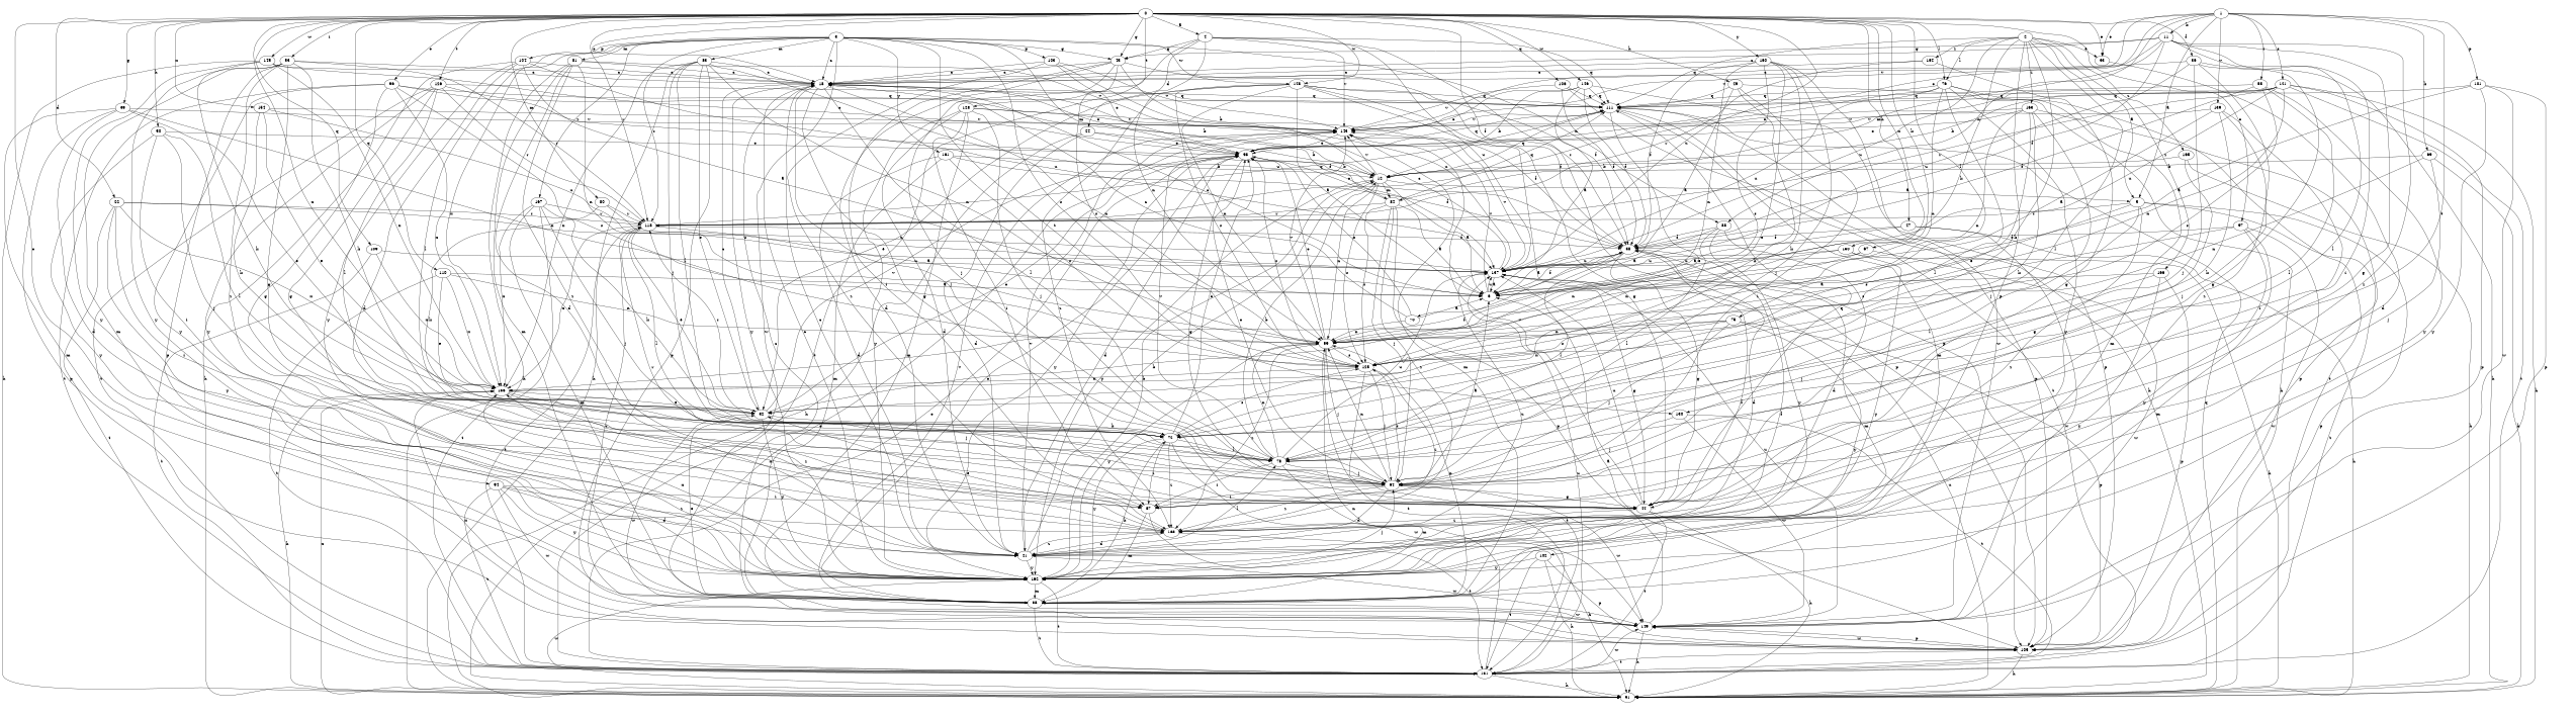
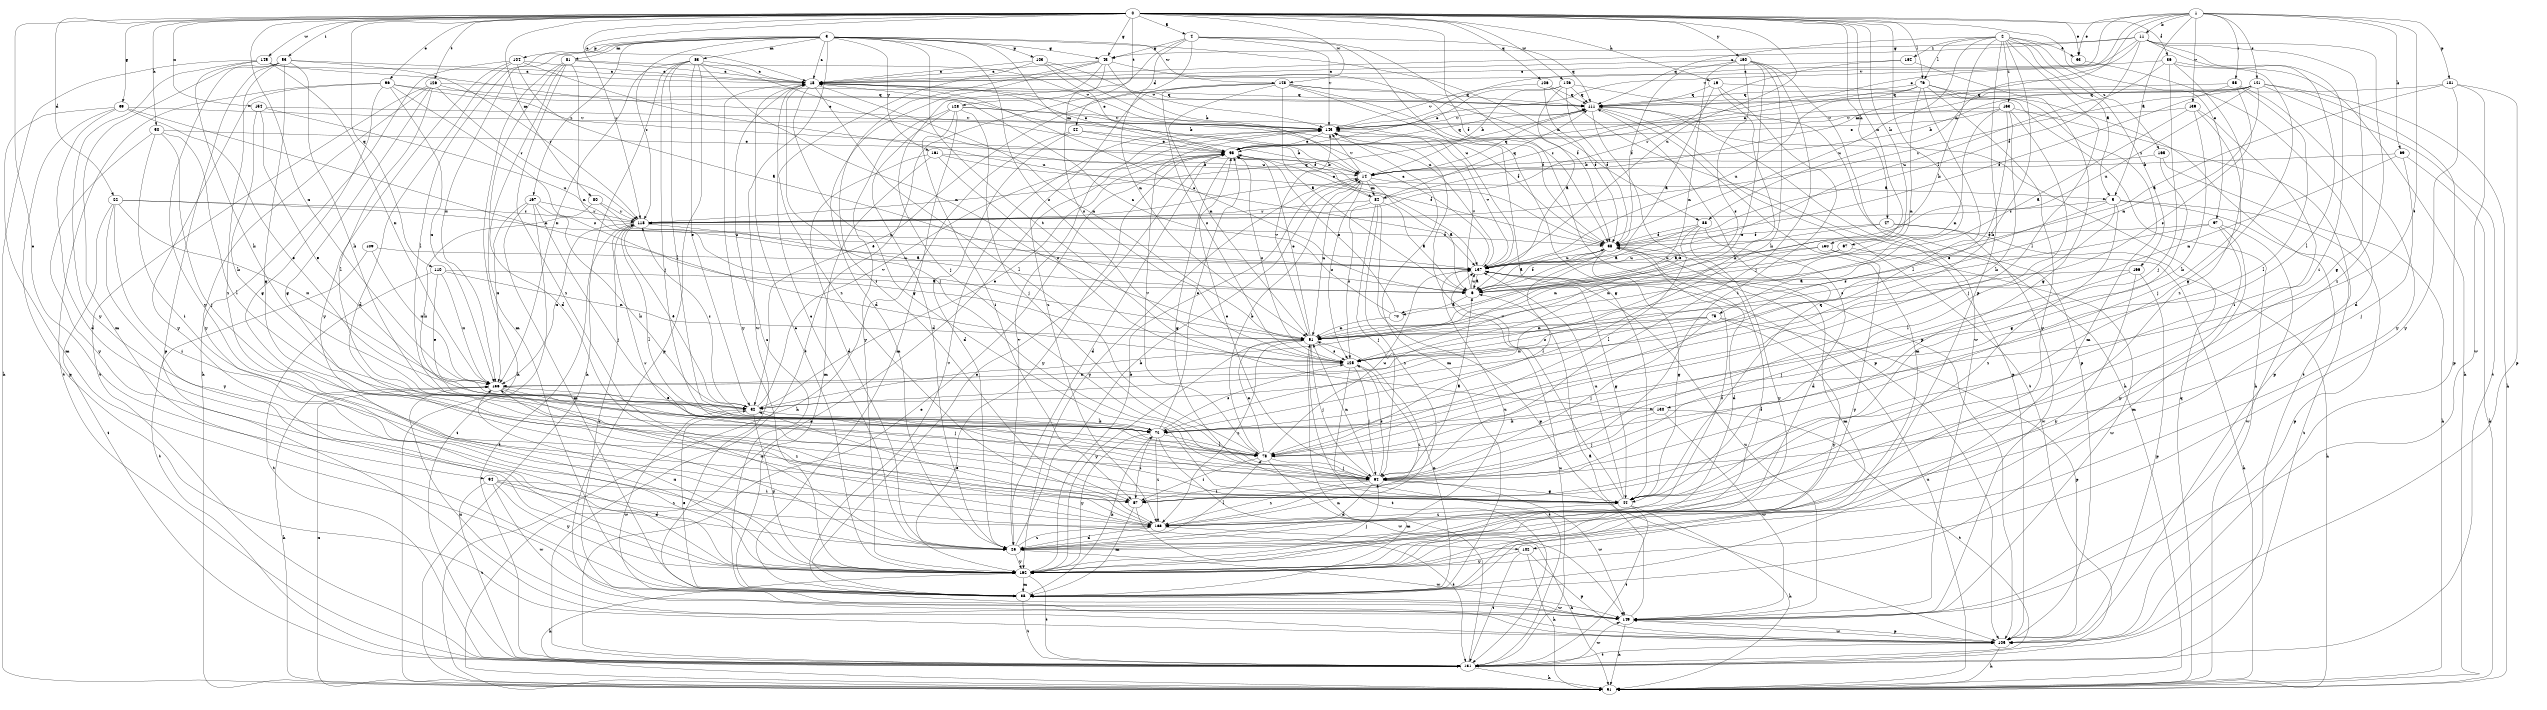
  strict digraph {
    0
    4
    18
    22
    n5 [label=33]
    36
    38
    39
    43
    47
-   49
+   49 [label=19]
    50
    53
    67
    75
    76
    80
    94
    96
    97
    106
    109
    110
    118
    126
    128
    137
    145
    146
    148
    150
    154
    156
    160
    143
    111
    24
-   91 [label=99]
+   91
    105
    131
    98
    78
    44
    162
    64
    57
-   25 [label=21]
+   25
    168
    51
    6
    85
    32
    125
-   12
+   12 [label=14]
    149
    72
    1
    5
    11
    55
    69
    88
    101
    121
    130
    139
    84
    2
    70
    102
    163
    164
    165
    166
    3
    81
    83
    103
    104
    161
    167
    0 -> 4 [label=a]
    0 -> 18 [label=c]
    0 -> 22 [label=d]
    0 -> n5 [label=e]
    0 -> 36 [label=f]
    0 -> 38 [label=f]
    0 -> 39 [label=g]
    0 -> 43 [label=g]
    0 -> 47 [label=h]
    0 -> 49 [label=h]
    0 -> 50 [label=h]
    0 -> 53 [label=i]
    0 -> 67 [label=k]
    0 -> 75 [label=l]
    0 -> 76 [label=l]
    0 -> 80 [label=m]
    0 -> 94 [label=o]
    0 -> 96 [label=o]
    0 -> 97 [label=o]
    0 -> 106 [label=q]
-   0 -> 109 [label=q]
    0 -> 110 [label=q]
    0 -> 118 [label=r]
    0 -> 126 [label=t]
    0 -> 128 [label=t]
    0 -> 137 [label=u]
    0 -> 145 [label=w]
    0 -> 146 [label=w]
    0 -> 148 [label=w]
    0 -> 150 [label=x]
    0 -> 154 [label=x]
    0 -> 156 [label=x]
    0 -> 160 [label=y]
    4 -> 43 [label=g]
    4 -> 137 [label=u]
    4 -> 143 [label=v]
    4 -> 111 [label=q]
    4 -> 24 [label=d]
    4 -> 91 [label=n]
    4 -> 105 [label=p]
    4 -> 131 [label=t]
    18 -> 111 [label=q]
    18 -> 91 [label=n]
    18 -> 98 [label=o]
    18 -> 78 [label=l]
    18 -> 44 [label=g]
    18 -> 162 [label=y]
    18 -> 64 [label=j]
    22 -> 118 [label=r]
    22 -> 137 [label=u]
    22 -> 156 [label=x]
    22 -> 131 [label=t]
    22 -> 162 [label=y]
    22 -> 57 [label=i]
    n5 -> 25 [label=d]
    36 -> 18 [label=c]
    36 -> 137 [label=u]
    36 -> 44 [label=g]
    36 -> 64 [label=j]
    36 -> 168 [label=z]
    36 -> 51 [label=h]
    38 -> 137 [label=u]
    38 -> 78 [label=l]
    38 -> 44 [label=g]
    38 -> 25 [label=d]
    38 -> 6 [label=a]
    38 -> 85 [label=m]
    39 -> 143 [label=v]
    39 -> 91 [label=n]
    39 -> 105 [label=p]
    39 -> 25 [label=d]
    39 -> 85 [label=m]
    39 -> 32 [label=e]
    43 -> 18 [label=c]
    43 -> 38 [label=f]
    43 -> 64 [label=j]
    43 -> 57 [label=i]
    43 -> 25 [label=d]
    43 -> 125 [label=s]
    43 -> 12 [label=b]
    47 -> 38 [label=f]
    47 -> 51 [label=h]
    47 -> 6 [label=a]
    47 -> 149 [label=w]
    49 -> 111 [label=q]
    49 -> 57 [label=i]
    49 -> 51 [label=h]
    49 -> 6 [label=a]
    49 -> 72 [label=k]
    50 -> 98 [label=o]
    50 -> 78 [label=l]
    50 -> 162 [label=y]
    50 -> 64 [label=j]
    50 -> 57 [label=i]
    53 -> 18 [label=c]
    53 -> 118 [label=r]
    53 -> 105 [label=p]
    53 -> 44 [label=g]
-   53 -> 162 [label=y]
+   53 -> 102 [label=y]
    53 -> 168 [label=z]
    53 -> 85 [label=m]
    53 -> 72 [label=k]
    67 -> 137 [label=u]
    67 -> 91 [label=n]
    67 -> 149 [label=w]
    75 -> 156 [label=x]
    75 -> 91 [label=n]
    75 -> 105 [label=p]
    75 -> 162 [label=y]
    75 -> 64 [label=j]
    75 -> 125 [label=s]
    76 -> 118 [label=r]
    76 -> 137 [label=u]
    76 -> 111 [label=q]
    76 -> 91 [label=n]
    76 -> 131 [label=t]
    76 -> 78 [label=l]
    76 -> 162 [label=y]
    76 -> 85 [label=m]
    80 -> 118 [label=r]
    80 -> 137 [label=u]
    80 -> 72 [label=k]
    94 -> 131 [label=t]
    94 -> 162 [label=y]
    94 -> 57 [label=i]
    94 -> 25 [label=d]
    94 -> 168 [label=z]
    94 -> 149 [label=w]
    96 -> 38 [label=f]
    96 -> 156 [label=x]
    96 -> 111 [label=q]
    96 -> 131 [label=t]
    96 -> 44 [label=g]
    96 -> 162 [label=y]
    96 -> 125 [label=s]
    97 -> 38 [label=f]
    97 -> 162 [label=y]
    97 -> 85 [label=m]
    97 -> 125 [label=s]
    97 -> 149 [label=w]
    106 -> 38 [label=f]
    106 -> 143 [label=v]
    106 -> 111 [label=q]
    106 -> 51 [label=h]
    109 -> 137 [label=u]
    109 -> 156 [label=x]
    109 -> 131 [label=t]
    110 -> 156 [label=x]
    110 -> 91 [label=n]
    110 -> 131 [label=t]
    110 -> 6 [label=a]
    110 -> 32 [label=e]
    118 -> 38 [label=f]
    118 -> 156 [label=x]
    118 -> 111 [label=q]
    118 -> 131 [label=t]
    118 -> 78 [label=l]
    118 -> 6 [label=a]
    118 -> 32 [label=e]
    126 -> 118 [label=r]
    126 -> 111 [label=q]
    126 -> 131 [label=t]
    126 -> 78 [label=l]
    126 -> 44 [label=g]
    126 -> 162 [label=y]
    126 -> 12 [label=b]
    128 -> 38 [label=f]
    128 -> 143 [label=v]
    128 -> 162 [label=y]
    128 -> 64 [label=j]
    128 -> 57 [label=i]
    128 -> 25 [label=d]
    128 -> 85 [label=m]
    137 -> 18 [label=c]
    137 -> 143 [label=v]
    137 -> 44 [label=g]
    137 -> 6 [label=a]
    145 -> 18 [label=c]
    145 -> 156 [label=x]
    145 -> 98 [label=o]
    145 -> 162 [label=y]
    145 -> 51 [label=h]
    145 -> 72 [label=k]
    146 -> 38 [label=f]
    146 -> 111 [label=q]
    146 -> 105 [label=p]
    146 -> 98 [label=o]
    146 -> 6 [label=a]
    146 -> 12 [label=b]
    148 -> 38 [label=f]
    148 -> 111 [label=q]
    148 -> 91 [label=n]
    148 -> 105 [label=p]
    148 -> 44 [label=g]
    148 -> 168 [label=z]
    148 -> 6 [label=a]
    148 -> 32 [label=e]
    148 -> 125 [label=s]
    150 -> 137 [label=u]
    150 -> 91 [label=n]
    150 -> 162 [label=y]
    150 -> 51 [label=h]
    154 -> 137 [label=u]
    154 -> 143 [label=v]
    154 -> 32 [label=e]
    154 -> 72 [label=k]
-   156 -> 38 [label=f]
    156 -> 64 [label=j]
    156 -> 168 [label=z]
    156 -> 51 [label=h]
    156 -> 32 [label=e]
    160 -> 18 [label=c]
    160 -> 38 [label=f]
    160 -> 91 [label=n]
    160 -> 64 [label=j]
    160 -> 32 [label=e]
    160 -> 125 [label=s]
    160 -> 149 [label=w]
    160 -> 72 [label=k]
    143 -> 98 [label=o]
    143 -> 85 [label=m]
    111 -> 143 [label=v]
    111 -> 105 [label=p]
    111 -> 131 [label=t]
    111 -> 85 [label=m]
    111 -> 32 [label=e]
    24 -> 98 [label=o]
    24 -> 25 [label=d]
    24 -> 51 [label=h]
    24 -> 12 [label=b]
    91 -> 143 [label=v]
    91 -> 131 [label=t]
    91 -> 98 [label=o]
    91 -> 162 [label=y]
    91 -> 64 [label=j]
    91 -> 168 [label=z]
    91 -> 125 [label=s]
    105 -> 156 [label=x]
    105 -> 131 [label=t]
    105 -> 51 [label=h]
    105 -> 149 [label=w]
    131 -> 137 [label=u]
    131 -> 91 [label=n]
    131 -> 98 [label=o]
    131 -> 51 [label=h]
    131 -> 149 [label=w]
    98 -> 111 [label=q]
    98 -> 44 [label=g]
    98 -> 162 [label=y]
    98 -> 25 [label=d]
    98 -> 125 [label=s]
    98 -> 12 [label=b]
    78 -> 137 [label=u]
    78 -> 143 [label=v]
    78 -> 91 [label=n]
    78 -> 64 [label=j]
    78 -> 57 [label=i]
    78 -> 85 [label=m]
    78 -> 12 [label=b]
    44 -> 118 [label=r]
    44 -> 137 [label=u]
    44 -> 143 [label=v]
    44 -> 111 [label=q]
    44 -> 131 [label=t]
    44 -> 168 [label=z]
    44 -> 51 [label=h]
    162 -> 18 [label=c]
    162 -> 38 [label=f]
    162 -> 156 [label=x]
    162 -> 131 [label=t]
    162 -> 64 [label=j]
-   162 -> 51 [label=w]
+   162 -> 51 [label=h]
    162 -> 85 [label=m]
    162 -> 12 [label=b]
    64 -> 91 [label=n]
    64 -> 98 [label=o]
    64 -> 44 [label=g]
    64 -> 57 [label=i]
    64 -> 25 [label=d]
    64 -> 168 [label=z]
    64 -> 6 [label=a]
    64 -> 125 [label=s]
    64 -> 149 [label=w]
    57 -> 131 [label=t]
    57 -> 85 [label=m]
    25 -> 18 [label=c]
    25 -> 38 [label=f]
    25 -> 137 [label=u]
    25 -> 143 [label=v]
    25 -> 78 [label=l]
    25 -> 162 [label=y]
    25 -> 168 [label=z]
    25 -> 12 [label=b]
    25 -> 149 [label=w]
    168 -> 156 [label=x]
    168 -> 25 [label=d]
    168 -> 51 [label=h]
    168 -> 32 [label=e]
    51 -> 137 [label=u]
    51 -> 156 [label=x]
    51 -> 111 [label=q]
    51 -> 98 [label=o]
    6 -> 18 [label=c]
    6 -> 38 [label=f]
    6 -> 137 [label=u]
    6 -> 143 [label=v]
    85 -> 18 [label=c]
    85 -> 143 [label=v]
    85 -> 91 [label=n]
    85 -> 131 [label=t]
    85 -> 98 [label=o]
    85 -> 32 [label=e]
    85 -> 149 [label=w]
    85 -> 72 [label=k]
-   32 -> 18 [label=c]
    32 -> 118 [label=r]
    32 -> 143 [label=v]
    32 -> 98 [label=o]
    32 -> 162 [label=y]
    32 -> 149 [label=w]
    32 -> 72 [label=k]
    125 -> 156 [label=x]
    125 -> 131 [label=t]
    125 -> 64 [label=j]
    125 -> 168 [label=z]
    12 -> 143 [label=v]
    12 -> 111 [label=q]
    12 -> 91 [label=n]
    12 -> 162 [label=y]
    12 -> 6 [label=a]
    12 -> 125 [label=s]
    12 -> 5 [label=a]
    12 -> 84 [label=m]
    149 -> 118 [label=r]
    149 -> 137 [label=u]
    149 -> 105 [label=p]
    149 -> 51 [label=h]
    149 -> 6 [label=a]
    72 -> 98 [label=o]
    72 -> 78 [label=l]
    72 -> 162 [label=y]
    72 -> 57 [label=i]
    72 -> 168 [label=z]
    72 -> 125 [label=s]
    72 -> 149 [label=w]
    1 -> n5 [label=e]
    1 -> 143 [label=v]
    1 -> 98 [label=o]
    1 -> 5 [label=a]
    1 -> 11 [label=b]
    1 -> 55 [label=i]
    1 -> 69 [label=k]
    1 -> 88 [label=n]
    1 -> 101 [label=p]
    1 -> 121 [label=s]
    1 -> 130 [label=t]
    1 -> 139 [label=v]
    5 -> 118 [label=r]
    5 -> 105 [label=p]
    5 -> 131 [label=t]
    5 -> 78 [label=l]
    5 -> 168 [label=z]
    5 -> 125 [label=s]
    11 -> 18 [label=c]
    11 -> 38 [label=f]
    11 -> 43 [label=g]
    11 -> 143 [label=v]
    11 -> 78 [label=l]
    11 -> 44 [label=g]
    11 -> 57 [label=i]
    11 -> 168 [label=z]
    11 -> 84 [label=m]
    55 -> 38 [label=f]
    55 -> 111 [label=q]
    55 -> 78 [label=l]
    55 -> 162 [label=y]
    55 -> 125 [label=s]
    69 -> 91 [label=n]
    69 -> 64 [label=j]
    69 -> 51 [label=h]
    69 -> 12 [label=b]
    88 -> 38 [label=f]
    88 -> 78 [label=l]
    88 -> 162 [label=y]
    88 -> 25 [label=d]
    88 -> 6 [label=a]
    101 -> 111 [label=q]
    101 -> 105 [label=p]
    101 -> 162 [label=y]
    101 -> 6 [label=a]
    101 -> 149 [label=w]
    121 -> 118 [label=r]
    121 -> 137 [label=u]
    121 -> 111 [label=q]
    121 -> 91 [label=n]
    121 -> 105 [label=p]
    121 -> 131 [label=t]
    121 -> 98 [label=o]
    121 -> 51 [label=h]
    121 -> 12 [label=b]
    130 -> 131 [label=t]
    130 -> 64 [label=j]
    130 -> 149 [label=w]
+   130 -> 72 [label=k]
    139 -> 143 [label=v]
    139 -> 64 [label=j]
    139 -> 57 [label=i]
    139 -> 6 [label=a]
    139 -> 72 [label=k]
    84 -> 118 [label=r]
    84 -> 111 [label=q]
    84 -> 105 [label=p]
    84 -> 98 [label=o]
    84 -> 64 [label=j]
    84 -> 168 [label=z]
    84 -> 6 [label=a]
    84 -> 125 [label=s]
    2 -> n5 [label=e]
    2 -> 76 [label=l]
    2 -> 137 [label=u]
    2 -> 111 [label=q]
    2 -> 78 [label=l]
    2 -> 72 [label=k]
    2 -> 5 [label=a]
    2 -> 70 [label=k]
    2 -> 102 [label=p]
    2 -> 163 [label=z]
    2 -> 164 [label=z]
    2 -> 165 [label=z]
    2 -> 166 [label=z]
    70 -> 18 [label=c]
    70 -> 91 [label=n]
    70 -> 98 [label=o]
-   70 -> 6 [label=a]
+   6 -> 70 [label=a]
    102 -> 105 [label=p]
    102 -> 131 [label=t]
    102 -> 162 [label=y]
    102 -> 51 [label=h]
    163 -> 143 [label=v]
    163 -> 91 [label=n]
    163 -> 105 [label=p]
    163 -> 98 [label=o]
    163 -> 64 [label=j]
    163 -> 32 [label=e]
    163 -> 72 [label=k]
    164 -> 18 [label=c]
    164 -> 118 [label=r]
    164 -> 44 [label=g]
    165 -> 44 [label=g]
    165 -> 51 [label=h]
    165 -> 12 [label=b]
    166 -> 105 [label=p]
    166 -> 162 [label=y]
    166 -> 64 [label=j]
    166 -> 6 [label=a]
    3 -> 18 [label=c]
    3 -> 43 [label=g]
    3 -> 118 [label=r]
    3 -> 148 [label=w]
    3 -> 156 [label=x]
    3 -> 78 [label=l]
    3 -> 125 [label=s]
    3 -> 149 [label=w]
    3 -> 88 [label=n]
    3 -> 130 [label=t]
    3 -> 84 [label=m]
    3 -> 81 [label=m]
    3 -> 83 [label=m]
    3 -> 103 [label=p]
    3 -> 104 [label=p]
    3 -> 161 [label=y]
    3 -> 167 [label=z]
    81 -> 18 [label=c]
    81 -> 143 [label=v]
    81 -> 91 [label=n]
    81 -> 25 [label=d]
    81 -> 168 [label=z]
    81 -> 51 [label=h]
    81 -> 85 [label=m]
    83 -> 18 [label=c]
    83 -> 137 [label=u]
    83 -> 156 [label=x]
    83 -> 91 [label=n]
    83 -> 105 [label=p]
    83 -> 78 [label=l]
    83 -> 64 [label=j]
    83 -> 51 [label=h]
    83 -> 32 [label=e]
    103 -> 18 [label=c]
    103 -> 137 [label=u]
    103 -> 143 [label=v]
    103 -> 98 [label=o]
    103 -> 168 [label=z]
    104 -> 18 [label=c]
    104 -> 137 [label=u]
    104 -> 162 [label=y]
    104 -> 25 [label=d]
    104 -> 51 [label=h]
    104 -> 6 [label=a]
    161 -> 38 [label=f]
    161 -> 25 [label=d]
    161 -> 85 [label=m]
    161 -> 125 [label=s]
    161 -> 12 [label=b]
    167 -> 118 [label=r]
    167 -> 156 [label=x]
    167 -> 131 [label=t]
    167 -> 64 [label=j]
    167 -> 85 [label=m]
    167 -> 72 [label=k]
  }
